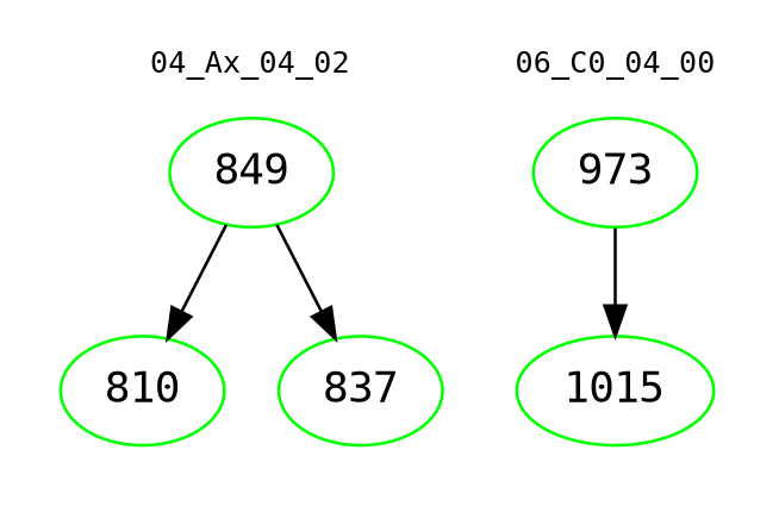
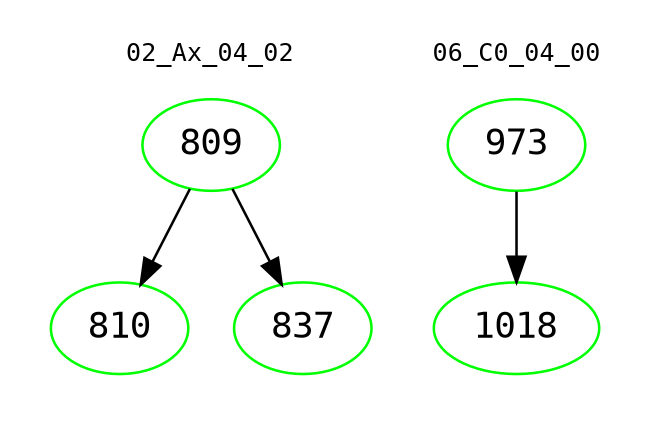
  digraph {
    fontname="DejaVu Sans Mono"
    node [color=green fontname="DejaVu Sans Mono"]
    edge [color=black fontname="DejaVu Sans Mono"]
-   n1 [label=849]
+   n1 [label=809]
    n2 [label=810]
    n3 [label=837]
    n4 [label=973]
-   n5 [label=1015]
+   n5 [label=1018]
    subgraph cluster_1 {
      color=white
      fontsize=10
-     label="04_Ax_04_02"
+     label="02_Ax_04_02"
      n1
      n2
      n3
    }
    subgraph cluster_2 {
      color=white
      fontsize=10
      label="06_C0_04_00"
      n4
      n5
    }
    n1 -> n2
    n1 -> n3
    n4 -> n5
  }
